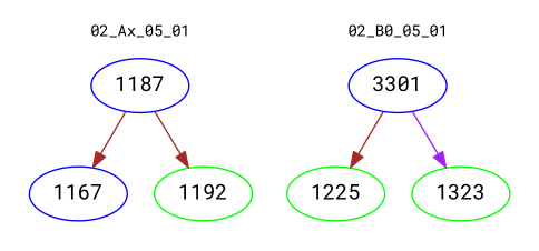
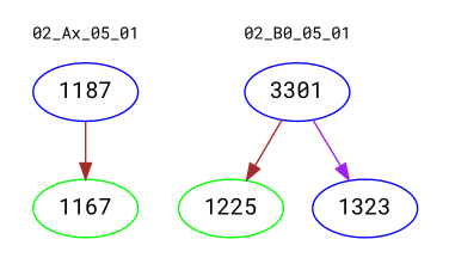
  digraph {
    fontname="Roboto Mono"
    node [color=blue fontname="Roboto Mono"]
    edge [color=brown fontname="Roboto Mono"]
    n1 [label=1187]
-   n2 [label=1167]
-   n3 [color=green label=1192]
+   n2 [color=green label=1167]
    n4 [label=3301]
    n5 [color=green label=1225]
-   n6 [color=green label=1323]
+   n6 [label=1323]
    subgraph cluster_1 {
      color=white
      fontsize=10
      label="02_Ax_05_01"
      n1
      n2
-     n3
    }
    subgraph cluster_2 {
      color=white
      fontsize=10
      label="02_B0_05_01"
      n4
      n5
      n6
    }
    n1 -> n2
-   n1 -> n3
    n4 -> n5
    n4 -> n6 [color=purple]
  }
